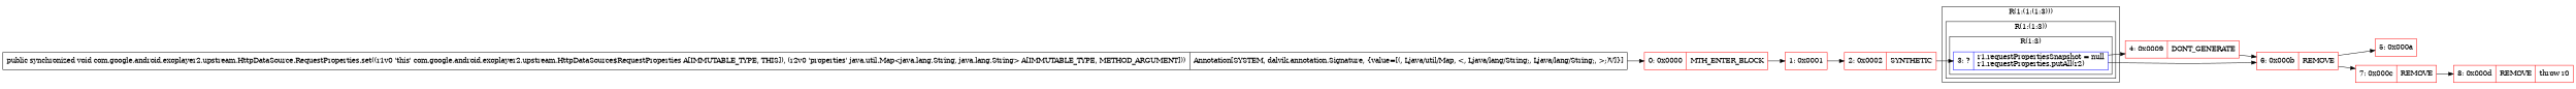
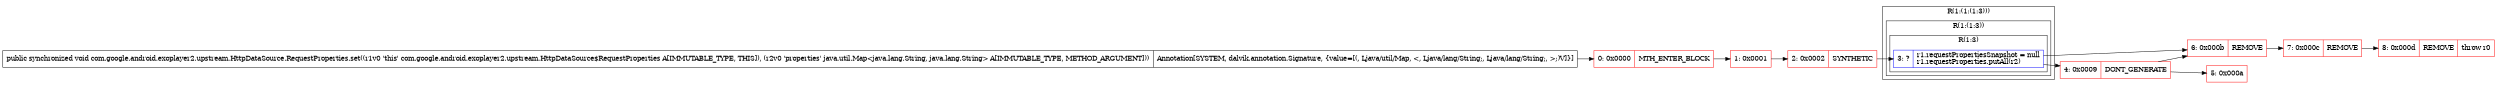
  digraph {
    fontname="DejaVu Serif"
    rankdir=LR
    node [color=red fontname="DejaVu Serif" shape=record]
    edge [fontname="DejaVu Serif"]
    n1 [color=blue label="{3\:\ ?|r1.requestPropertiesSnapshot = null\lr1.requestProperties.putAll(r2)\l}"]
    n2 [label="{4\:\ 0x0009|DONT_GENERATE\l}"]
    n3 [label="{6\:\ 0x000b|REMOVE\l}"]
    n4 [label="{5\:\ 0x000a}"]
    n5 [label="{7\:\ 0x000c|REMOVE\l}"]
    n6 [label="{0\:\ 0x0000|MTH_ENTER_BLOCK\l}"]
    n7 [label="{1\:\ 0x0001}"]
    n8 [label="{2\:\ 0x0002|SYNTHETIC\l}"]
    n9 [label="{8\:\ 0x000d|REMOVE\l|throw r0\l}"]
    n10 [label="{public synchronized void com.google.android.exoplayer2.upstream.HttpDataSource.RequestProperties.set((r1v0 'this' com.google.android.exoplayer2.upstream.HttpDataSource$RequestProperties A[IMMUTABLE_TYPE, THIS]), (r2v0 'properties' java.util.Map\<java.lang.String, java.lang.String\> A[IMMUTABLE_TYPE, METHOD_ARGUMENT]))  | Annotation[SYSTEM, dalvik.annotation.Signature, \{value=[(, Ljava\/util\/Map, \<, Ljava\/lang\/String;, Ljava\/lang\/String;, \>;)V]\}]\l}" color=""]
    subgraph cluster_1 {
      label="R(1:(1:(1:3)))"
      subgraph cluster_2 {
        label="R(1:(1:3))"
        subgraph cluster_3 {
          label="R(1:3)"
          n1
        }
      }
    }
    n1 -> n2
    n1 -> n3
    n2 -> n3
-   n3 -> n4
+   n2 -> n4
    n3 -> n5
    n5 -> n9
    n6 -> n7
    n7 -> n8
    n8 -> n1
    n10 -> n6
  }
